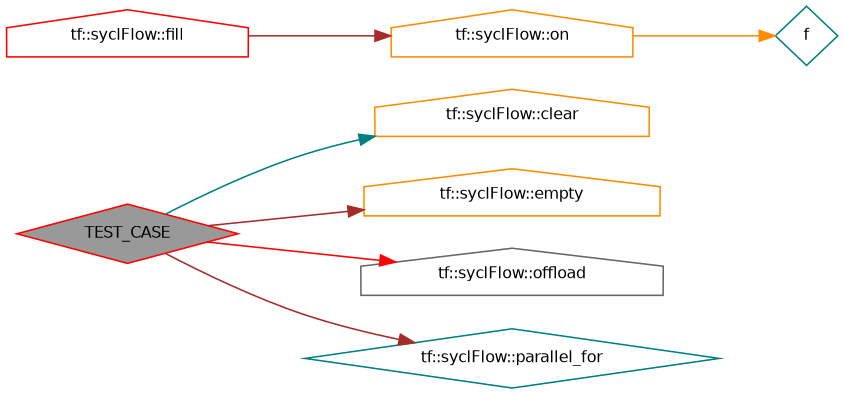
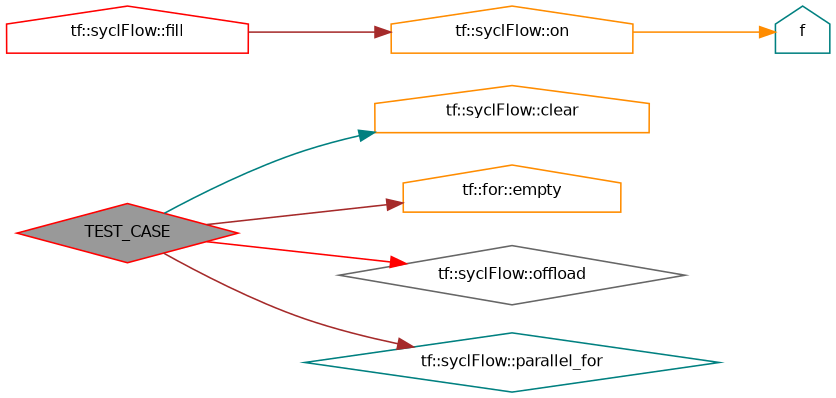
  digraph {
    rankdir=LR
    node [color=darkorange fillcolor=white fontname=Helvetica fontsize=10 shape=house style=filled]
    edge [color=brown fontname=Helvetica fontsize=10 labelfontname=Helvetica labelfontsize=10 style=solid]
    n1 [color=red fillcolor=grey60 fontcolor=black height=0.2 label=TEST_CASE shape=diamond width=0.4]
    n2 [height=0.2 label="tf::syclFlow::clear" width=0.4]
-   n3 [height=0.2 label="tf::syclFlow::empty" width=0.4]
-   n4 [color=gray40 height=0.2 label="tf::syclFlow::offload" width=0.4]
+   n3 [height=0.2 label="tf::for::empty" width=0.4]
+   n4 [color=gray40 height=0.2 label="tf::syclFlow::offload" shape=diamond width=0.4]
    n5 [color=teal height=0.2 label="tf::syclFlow::parallel_for" shape=diamond width=0.4]
    n6 [color=red height=0.2 label="tf::syclFlow::fill" width=0.4]
    n7 [height=0.2 label="tf::syclFlow::on" width=0.4]
-   n8 [color=teal height=0.2 label=f shape=diamond width=0.4]
+   n8 [color=teal height=0.2 label=f width=0.4]
    n1 -> n2 [color=teal]
    n1 -> n3
    n1 -> n4 [color=red]
    n1 -> n5
    n6 -> n7
    n7 -> n8 [color=darkorange]
  }
